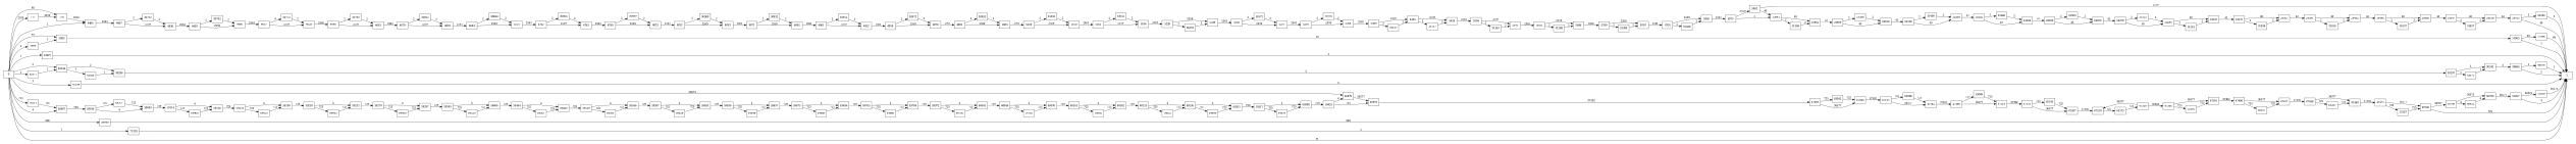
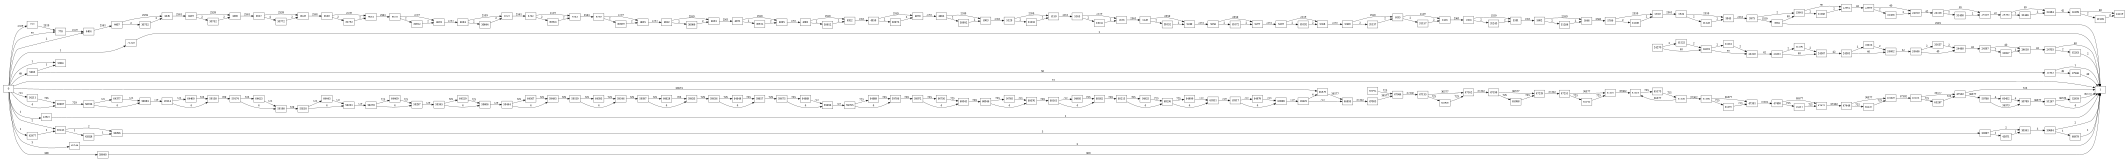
  digraph {
    fontname="Noto Serif"
    rankdir=LR
    node [fontname="Noto Serif" shape=rectangle]
    edge [fontname="Noto Serif"]
    777
    778
    4404
    4407
    4436
    30732
    4439
    4460
    30752
    4607
    4628
    30772
    4640
    4661
    30792
    4670
    4691
    30812
    4694
    4727
    30844
    4742
    4763
    30864
    4799
    4825
    30889
    4832
    4853
    30909
    4871
    4895
    30932
    4901
    4922
    30952
    4958
    4979
    30972
    4982
    5003
    30992
    5129
    5150
    31012
    5165
    5186
    31032
    5228
    5249
    31052
    5256
    5277
    31072
    5297
    5318
    31092
    5389
    5435
    31137
    5456
    31157
    5504
    5591
    31243
    5602
    5648
    31288
    5789
    5810
    31308
    5924
    5945
    31328
    5975
    5982
    23941
    1
    23962
    31368
    23989
    5984
    5985
    11963
    17946
    23927
    24010
    31388
    24118
    24139
    31408
    24145
    24184
    31446
    24199
    24259
    31505
    24270
    24291
    31525
    24328
    31561
    24331
    24367
    31596
    24381
    24402
    31616
    24446
    24468
    31637
    24597
    24618
    31657
    24703
    35263
    30243
    30296
    43028
    30297
    30341
    43071
    30684
    46878
    41244
    42977
    46879
    46895
    47003
    47044
    65042
    47135
    47162
    65068
    47198
    47219
    65088
    47251
    47307
    65143
    47319
    65173
    47350
    47366
    47391
    65197
    47400
    47421
    65217
    47448
    47469
    65237
    47471
    47502
    65267
    50768
    50789
    60452
    51267
    52859
    58840
    58907
    58916
    59083
    64377
    59114
    59138
    64400
    59174
    59198
    64423
    59210
    59231
    64443
    59270
    59297
    64469
    59345
    59406
    64529
    59444
    59483
    64567
    59519
    59546
    64593
    59597
    59633
    64628
    59636
    59657
    64648
    59675
    59696
    64668
    59765
    59786
    64688
    59972
    60041
    64756
    60046
    60076
    64785
    60161
    60182
    64805
    60215
    60236
    64825
    60311
    64899
    60317
    60398
    64979
    60425
    64211
    71320
    0
    777 -> 778 [label=2519]
    778 -> 4404 [label=2559]
    4404 -> 4407 [label=2561]
    4407 -> 4436 [label=2559]
    4407 -> 30732 [label=2]
    4436 -> 4439 [label=2561]
    30732 -> 4436 [label=2]
    4439 -> 4460 [label=2559]
    4439 -> 30752 [label=2]
    4460 -> 4607 [label=2561]
    30752 -> 4460 [label=2]
    4607 -> 4628 [label=2559]
    4607 -> 30772 [label=4]
    4628 -> 4640 [label=2561]
    30772 -> 4628 [label=2]
    4640 -> 4661 [label=2559]
    4640 -> 30792 [label=2]
    4661 -> 4670 [label=2561]
    30792 -> 4661 [label=2]
    4670 -> 4691 [label=2559]
    4670 -> 30812 [label=2]
    4691 -> 4694 [label=2561]
    30812 -> 4691 [label=2]
    4694 -> 4727 [label=2559]
    4694 -> 30844 [label=2]
    4727 -> 4742 [label=2561]
    30844 -> 4727 [label=2]
    4742 -> 4763 [label=2559]
    4742 -> 30864 [label=2]
    4763 -> 4799 [label=2561]
    30864 -> 4763 [label=2]
    4799 -> 4825 [label=2559]
    4799 -> 30889 [label=2]
    4825 -> 4832 [label=2561]
    30889 -> 4825 [label=2]
    4832 -> 4853 [label=2559]
    4832 -> 30909 [label=2]
    4853 -> 4871 [label=2561]
    30909 -> 4853 [label=2]
    4871 -> 4895 [label=2559]
    4871 -> 30932 [label=2]
    4895 -> 4901 [label=2561]
    30932 -> 4895 [label=2]
    4901 -> 4922 [label=2559]
    4901 -> 30952 [label=2]
    4922 -> 4958 [label=2561]
    30952 -> 4922 [label=2]
    4958 -> 4979 [label=2559]
    4958 -> 30972 [label=2]
    4979 -> 4982 [label=2561]
    30972 -> 4979 [label=2]
    4982 -> 5003 [label=2559]
    4982 -> 30992 [label=2]
    5003 -> 5129 [label=2561]
    30992 -> 5003 [label=2]
    5129 -> 5150 [label=2559]
    5129 -> 31012 [label=2]
    5150 -> 5165 [label=2561]
    31012 -> 5150 [label=2]
    5165 -> 5186 [label=2559]
    5165 -> 31032 [label=2]
    5186 -> 5228 [label=2561]
    31032 -> 5186 [label=2]
    5228 -> 5249 [label=2559]
    5228 -> 31052 [label=2]
    5249 -> 5256 [label=2561]
    31052 -> 5249 [label=2]
    5256 -> 5277 [label=2559]
    5256 -> 31072 [label=2]
    5277 -> 5297 [label=2561]
    31072 -> 5277 [label=2]
    5297 -> 5318 [label=2559]
    5297 -> 31092 [label=2]
    5318 -> 5389 [label=2561]
    31092 -> 5318 [label=2]
    5389 -> 5435 [label=2559]
    5389 -> 31137 [label=2]
    5435 -> 5456 [label=2559]
    5435 -> 31157 [label=2]
    31137 -> 5435 [label=2]
    5456 -> 5504 [label=2561]
    31157 -> 5456 [label=2]
    5504 -> 5591 [label=2559]
    5504 -> 31243 [label=2]
    5591 -> 5602 [label=2561]
    31243 -> 5591 [label=2]
    5602 -> 5648 [label=2559]
    5602 -> 31288 [label=2]
    5648 -> 5789 [label=2561]
    31288 -> 5648 [label=2]
    5789 -> 5810 [label=2559]
    5789 -> 31308 [label=2]
    5810 -> 5924 [label=2561]
    31308 -> 5810 [label=2]
    5924 -> 5945 [label=2559]
    5924 -> 31328 [label=2]
    5945 -> 5975 [label=2561]
    31328 -> 5945 [label=2]
    5975 -> 5982 [label=2559]
    5975 -> 23941 [label=2]
    5982 -> 23941 [label=40]
    5982 -> 1 [label=2519]
    23941 -> 23962 [label=40]
    23941 -> 31368 [label=2]
    23962 -> 23989 [label=42]
    31368 -> 23962 [label=2]
    23989 -> 24010 [label=40]
    23989 -> 31388 [label=2]
-   5984 -> 5985 [label=1]
+   5985 -> 5984 [label=1]
    5985 -> 11963 [label=50]
    11963 -> 1 [label=1]
    11963 -> 17946 [label=49]
    17946 -> 1 [label=49]
    23927 -> 1 [label=1]
    24010 -> 24118 [label=42]
    31388 -> 24010 [label=2]
    24118 -> 24139 [label=40]
    24118 -> 31408 [label=2]
    24139 -> 24145 [label=42]
    31408 -> 24139 [label=2]
    24145 -> 24184 [label=40]
    24145 -> 31446 [label=2]
    24184 -> 24199 [label=42]
    31446 -> 24184 [label=2]
    24199 -> 24259 [label=40]
    24199 -> 31505 [label=2]
-   24259 -> 24270 [label=42]
    31505 -> 24259 [label=2]
    24270 -> 24291 [label=40]
    24270 -> 31525 [label=2]
    24291 -> 24328 [label=40]
    24291 -> 31561 [label=2]
    31525 -> 24291 [label=2]
    24328 -> 24331 [label=42]
    31561 -> 24328 [label=2]
    24331 -> 24367 [label=40]
    24331 -> 31596 [label=2]
    24367 -> 24381 [label=42]
    31596 -> 24367 [label=2]
    24381 -> 24402 [label=40]
    24381 -> 31616 [label=2]
    24402 -> 24446 [label=42]
    31616 -> 24402 [label=2]
    24446 -> 24468 [label=40]
    24446 -> 31637 [label=2]
    24468 -> 24597 [label=42]
    31637 -> 24468 [label=2]
    24597 -> 24618 [label=40]
    24597 -> 31657 [label=2]
    24618 -> 24703 [label=42]
    31657 -> 24618 [label=2]
    24703 -> 1 [label=40]
    24703 -> 35263 [label=2]
    35263 -> 1 [label=2]
    30243 -> 30296 [label=2]
    30243 -> 43028 [label=1]
    30296 -> 30297 [label=3]
    43028 -> 30296 [label=1]
    30297 -> 30341 [label=2]
    30297 -> 43071 [label=1]
    30341 -> 30684 [label=3]
    43071 -> 30341 [label=1]
    30684 -> 1 [label=2]
    30684 -> 46878 [label=1]
    46878 -> 1 [label=1]
    41244 -> 1 [label=3]
    42977 -> 30243 [label=1]
    46879 -> 46895 [label=36577]
    46895 -> 47003 [label=37302]
    47003 -> 47044 [label=36577]
-   47003 -> 65042 [label=725]
    47044 -> 47135 [label=37302]
    65042 -> 47044 [label=725]
    47135 -> 47162 [label=36577]
    47135 -> 65068 [label=725]
    47162 -> 47198 [label=37302]
    65068 -> 47162 [label=725]
    47198 -> 47219 [label=36577]
    47198 -> 65088 [label=725]
    47219 -> 47251 [label=37302]
    65088 -> 47219 [label=725]
    47251 -> 47307 [label=36577]
    47251 -> 65143 [label=725]
    47307 -> 47319 [label=37302]
    65143 -> 47307 [label=725]
    47319 -> 65173 [label=725]
    65173 -> 47350 [label=725]
    47350 -> 47319 [label=36577]
    47350 -> 47366 [label=37302]
    47366 -> 47391 [label=36577]
    47366 -> 65197 [label=725]
    47391 -> 47400 [label=37302]
    65197 -> 47391 [label=725]
    47400 -> 47421 [label=36577]
    47400 -> 65217 [label=725]
    47421 -> 47448 [label=37302]
    65217 -> 47421 [label=725]
    47448 -> 47469 [label=36577]
    47448 -> 65237 [label=725]
    47469 -> 47471 [label=37302]
    65237 -> 47469 [label=725]
    47471 -> 47502 [label=36577]
    47471 -> 65267 [label=725]
    47502 -> 1 [label=725]
    47502 -> 50768 [label=36577]
    65267 -> 47502 [label=725]
    50768 -> 50789 [label=36573]
    50768 -> 60452 [label=4]
    50789 -> 51267 [label=36577]
    60452 -> 50789 [label=4]
    51267 -> 1 [label=4]
    51267 -> 52859 [label=36573]
    52859 -> 1 [label=36573]
    58840 -> 1 [label=309]
    58907 -> 58916 [label=729]
    58916 -> 59083 [label=4]
    58916 -> 64377 [label=725]
    59083 -> 59114 [label=729]
    64377 -> 59083 [label=725]
    59114 -> 59138 [label=4]
    59114 -> 64400 [label=725]
    59138 -> 59174 [label=729]
    64400 -> 59138 [label=725]
    59174 -> 59198 [label=4]
    59174 -> 64423 [label=725]
    59198 -> 59210 [label=729]
    64423 -> 59198 [label=725]
    59210 -> 59231 [label=4]
    59210 -> 64443 [label=725]
    59231 -> 59270 [label=729]
    64443 -> 59231 [label=725]
    59270 -> 59297 [label=4]
    59270 -> 64469 [label=725]
    59297 -> 59345 [label=729]
    64469 -> 59297 [label=725]
    59345 -> 59406 [label=4]
    59345 -> 64529 [label=725]
    59406 -> 59444 [label=729]
    64529 -> 59406 [label=725]
    59444 -> 59483 [label=4]
    59444 -> 64567 [label=725]
    59483 -> 59519 [label=729]
    64567 -> 59483 [label=725]
    59519 -> 59546 [label=4]
    59519 -> 64593 [label=725]
    59546 -> 59597 [label=729]
    64593 -> 59546 [label=725]
    59597 -> 59633 [label=4]
    59597 -> 64628 [label=725]
    59633 -> 59636 [label=729]
    64628 -> 59633 [label=725]
    59636 -> 59657 [label=4]
    59636 -> 64648 [label=725]
    59657 -> 59675 [label=729]
    64648 -> 59657 [label=725]
    59675 -> 59696 [label=4]
    59675 -> 64668 [label=725]
    59696 -> 59765 [label=729]
    64668 -> 59696 [label=725]
    59765 -> 59786 [label=4]
    59765 -> 64688 [label=725]
    59786 -> 59972 [label=729]
    64688 -> 59786 [label=725]
    59972 -> 60041 [label=4]
    59972 -> 64756 [label=725]
    60041 -> 60046 [label=729]
    64756 -> 60041 [label=725]
    60046 -> 60076 [label=4]
    60046 -> 64785 [label=725]
    60076 -> 60161 [label=729]
    64785 -> 60076 [label=725]
    60161 -> 60182 [label=4]
    60161 -> 64805 [label=725]
    60182 -> 60215 [label=729]
    64805 -> 60182 [label=725]
    60215 -> 60236 [label=4]
    60215 -> 64825 [label=725]
    60236 -> 60311 [label=4]
    60236 -> 64899 [label=725]
    64825 -> 60236 [label=725]
    60311 -> 60317 [label=729]
    64899 -> 60311 [label=725]
    60317 -> 60398 [label=4]
    60317 -> 64979 [label=725]
    60398 -> 60425 [label=729]
    64979 -> 60398 [label=725]
    60425 -> 46879 [label=4]
    60425 -> 46895 [label=725]
    64211 -> 58907 [label=725]
    71320 -> 1 [label=1]
    0 -> 777 [label=2519]
    0 -> 778 [label=40]
    0 -> 4404 [label=2]
    0 -> 1 [label=81]
    0 -> 5984 [label=1]
    0 -> 5985 [label=49]
    0 -> 23927 [label=1]
    0 -> 30243 [label=2]
    0 -> 41244 [label=3]
    0 -> 42977 [label=1]
    0 -> 46879 [label=36573]
    0 -> 58840 [label=309]
    0 -> 58907 [label=4]
    0 -> 64211 [label=725]
    0 -> 71320 [label=1]
  }
